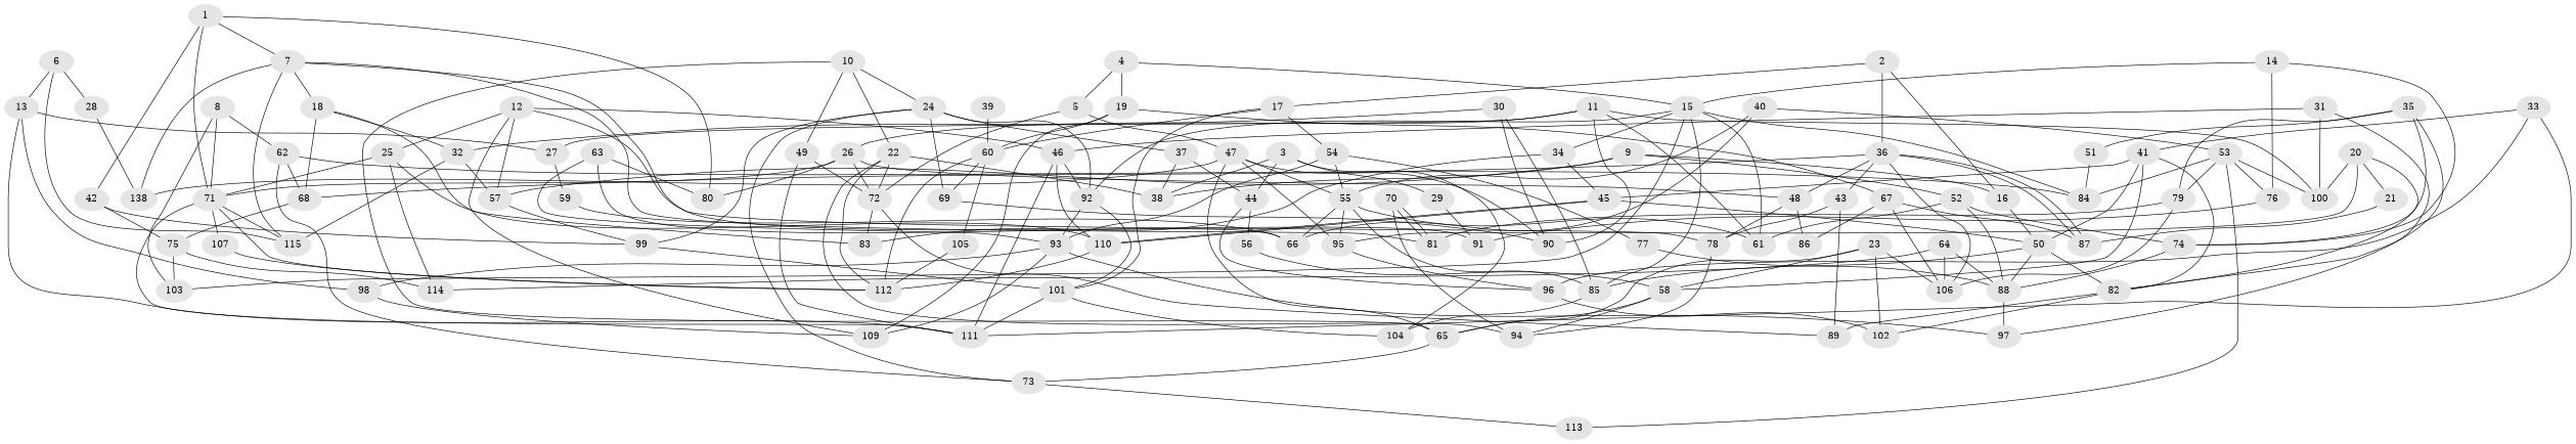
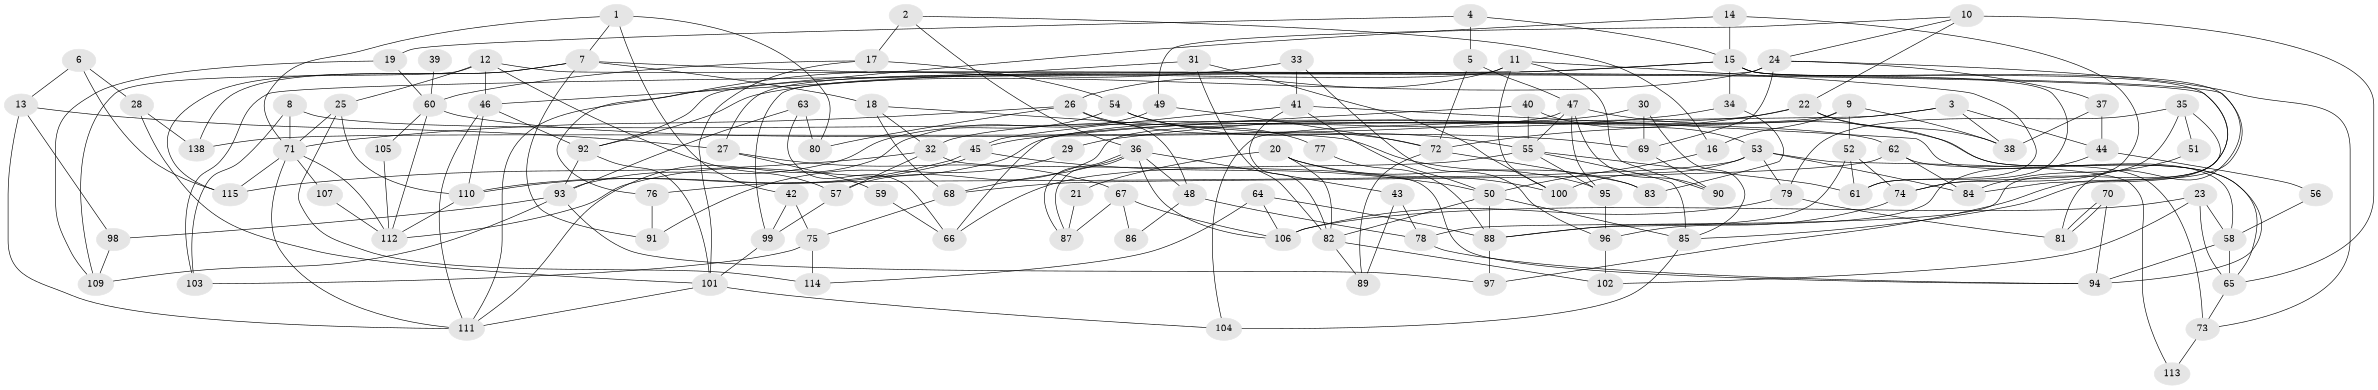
  graph {
    node [color=gray90 style=filled]
    1
    7
    42
    71
    80
    115
    18
    81
    91
    n10 [label=138]
    99
    75
    111
    112
    107
    2
    16
    17
    36
    50
    54
    60
    101
    68
    87
    106
    48
    43
    3
    29
    38
    44
    104
    96
    56
    4
    5
    15
    19
    47
    72
    103
    61
    34
    84
    85
    92
    109
    67
    65
    90
    95
    55
    83
    89
    6
    13
    28
    27
    98
    32
    8
    62
    73
    9
    52
    57
    74
    88
    10
    22
    24
    49
    94
    37
    69
    11
    26
    100
    59
    12
    25
    46
    78
    110
    114
    14
    76
    45
    93
    82
    77
    105
    86
    20
    21
    102
    23
    58
    113
    66
    30
    31
    33
    41
    35
    51
    79
    97
    39
    40
    53
    63
    64
    70
    1 -- 7
    1 -- 42
    1 -- 71
    1 -- 80
    7 -- 115
    7 -- 18
    7 -- 81
    7 -- 91
    7 -- n10
    42 -- 99
    42 -- 75
    71 -- 115
    71 -- 111
    71 -- 112
    71 -- 107
    18 -- 68
    18 -- 83
    18 -- 32
    99 -- 101
    75 -- 103
    75 -- 114
    107 -- 112
    2 -- 16
    2 -- 17
    2 -- 36
    16 -- 50
    17 -- 54
    17 -- 60
    17 -- 101
    36 -- 68
    36 -- 87
    36 -- 87
    36 -- 106
    36 -- 48
    36 -- 43
    50 -- 85
    50 -- 88
    50 -- 82
    54 -- 55
    54 -- 93
    54 -- 77
    60 -- 112
    60 -- 69
    60 -- 105
    101 -- 111
    101 -- 104
    68 -- 75
    48 -- 78
    48 -- 86
    43 -- 89
    43 -- 78
    3 -- 29
    3 -- 38
    3 -- 44
    3 -- 104
    29 -- 91
    44 -- 96
    44 -- 56
    96 -- 102
    56 -- 58
    4 -- 5
    4 -- 15
    4 -- 19
    5 -- 47
    5 -- 72
    15 -- 103
    15 -- 61
    15 -- 34
    15 -- 84
    15 -- 85
    15 -- 92
    19 -- 60
    19 -- 109
-   19 -- 67
+   27 -- 67
    47 -- n10
    47 -- 65
    47 -- 90
    47 -- 95
    47 -- 55
    72 -- 83
    72 -- 89
    34 -- 83
    34 -- 45
    85 -- 104
    92 -- 101
    92 -- 93
    67 -- 87
    67 -- 106
    67 -- 86
    65 -- 73
    95 -- 96
    55 -- 61
    55 -- 85
    55 -- 95
    55 -- 66
    6 -- 115
    6 -- 13
    6 -- 28
    13 -- 111
    13 -- 27
    13 -- 98
    28 -- n10
+   28 -- 101
    27 -- 59
    98 -- 109
    32 -- 115
    32 -- 57
+   32 -- 94
    8 -- 71
    8 -- 103
    8 -- 62
    62 -- 68
    62 -- 84
    62 -- 73
    73 -- 113
    9 -- 16
    9 -- 38
    9 -- 52
    9 -- 57
    52 -- 61
    52 -- 74
    52 -- 88
    57 -- 99
    74 -- 88
    88 -- 97
    10 -- 65
    10 -- 22
    10 -- 24
    10 -- 49
    22 -- 112
    22 -- 38
    22 -- 72
    22 -- 94
    24 -- 99
    24 -- 92
    24 -- 73
    24 -- 37
    24 -- 69
    49 -- 111
    49 -- 72
    37 -- 38
    37 -- 44
    69 -- 90
    11 -- 61
    11 -- 90
    11 -- 27
    11 -- 26
    11 -- 100
    26 -- 71
    26 -- 80
    26 -- 48
    26 -- 72
    59 -- 66
    12 -- 109
    12 -- 57
    12 -- 25
    12 -- 46
    12 -- 78
    25 -- 71
    25 -- 110
    25 -- 114
    46 -- 111
    46 -- 92
    46 -- 110
    78 -- 94
    110 -- 112
    14 -- 15
    14 -- 74
    14 -- 76
    76 -- 91
    45 -- 50
    45 -- 110
    45 -- 110
    93 -- 109
    93 -- 98
    93 -- 97
    82 -- 89
    82 -- 102
    77 -- 88
    105 -- 112
    20 -- 95
    20 -- 100
    20 -- 82
    20 -- 21
    21 -- 87
    23 -- 106
    23 -- 65
    23 -- 102
    23 -- 58
    58 -- 65
    58 -- 94
    30 -- 85
    30 -- 32
-   30 -- 90
+   30 -- 69
    31 -- 100
    31 -- 46
    31 -- 82
    33 -- 111
    33 -- 96
    33 -- 41
    41 -- 50
    41 -- 45
    41 -- 82
    41 -- 58
    35 -- 74
    35 -- 51
    35 -- 79
    35 -- 97
    51 -- 84
    79 -- 81
    79 -- 106
    39 -- 60
    40 -- 55
    40 -- 66
    40 -- 53
    53 -- 84
    53 -- 100
    53 -- 76
    53 -- 113
    53 -- 79
    63 -- 80
    63 -- 93
    63 -- 66
    64 -- 106
    64 -- 88
    64 -- 114
    70 -- 81
    70 -- 81
    70 -- 94
  }
